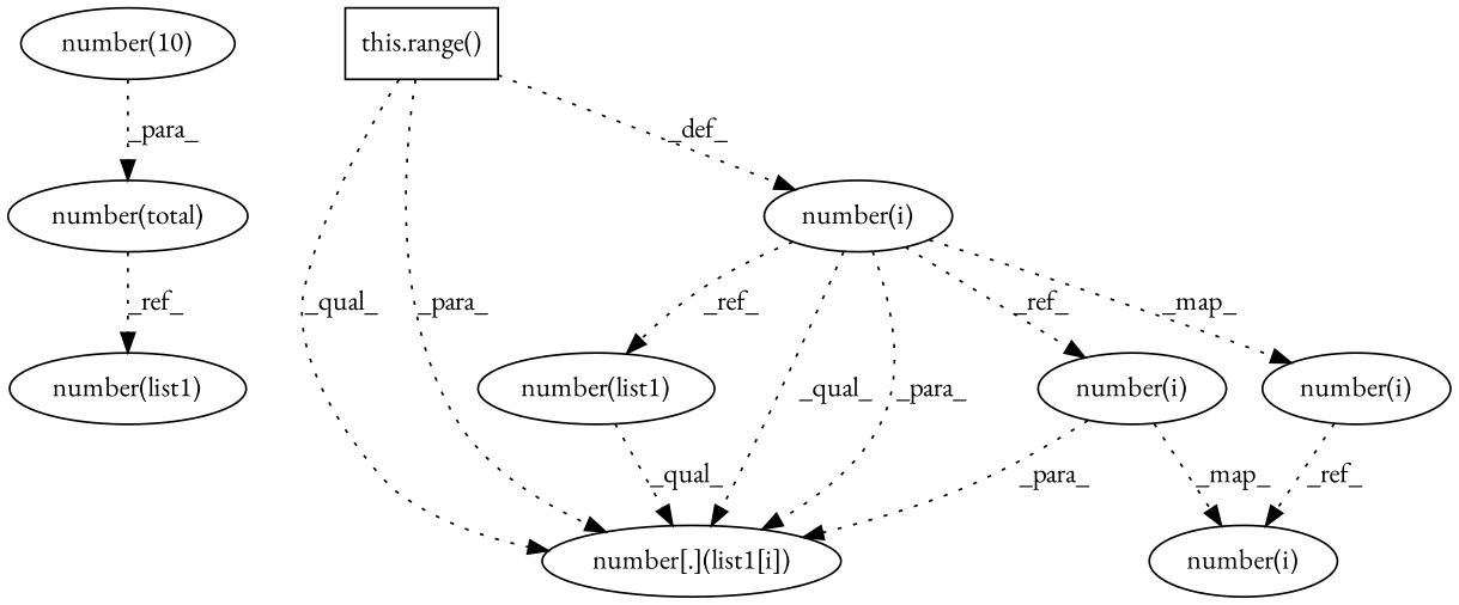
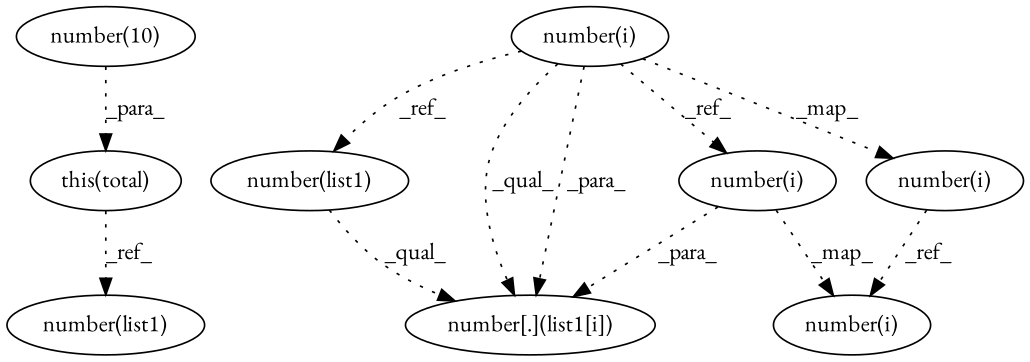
  digraph {
    fontname="EB Garamond"
    node [fontname="EB Garamond" shape=ellipse]
    edge [fontname="EB Garamond" style=dotted]
-   n1 [label="number(total)"]
+   n1 [label="this(total)"]
    n2 [label="number(list1)"]
    n3 [label="number(list1)"]
    n4 [label="number[.](list1[i])"]
-   n5 [label="this.range()" shape=box]
    n6 [label="number(i)"]
    n7 [label="number(i)"]
    n8 [label="number(i)"]
    n9 [label="number(i)"]
    n10 [label="number(10)"]
    n1 -> n2 [label=_ref_]
    n3 -> n4 [label=_qual_]
-   n5 -> n4 [label=_qual_]
-   n5 -> n4 [label=_para_]
-   n5 -> n6 [label=_def_]
    n6 -> n3 [label=_ref_]
    n6 -> n4 [label=_qual_]
    n6 -> n4 [label=_para_]
    n6 -> n7 [label=_ref_]
    n6 -> n8 [label=_map_]
    n7 -> n4 [label=_para_]
    n7 -> n9 [label=_map_]
    n8 -> n9 [label=_ref_]
    n10 -> n1 [label=_para_]
  }
